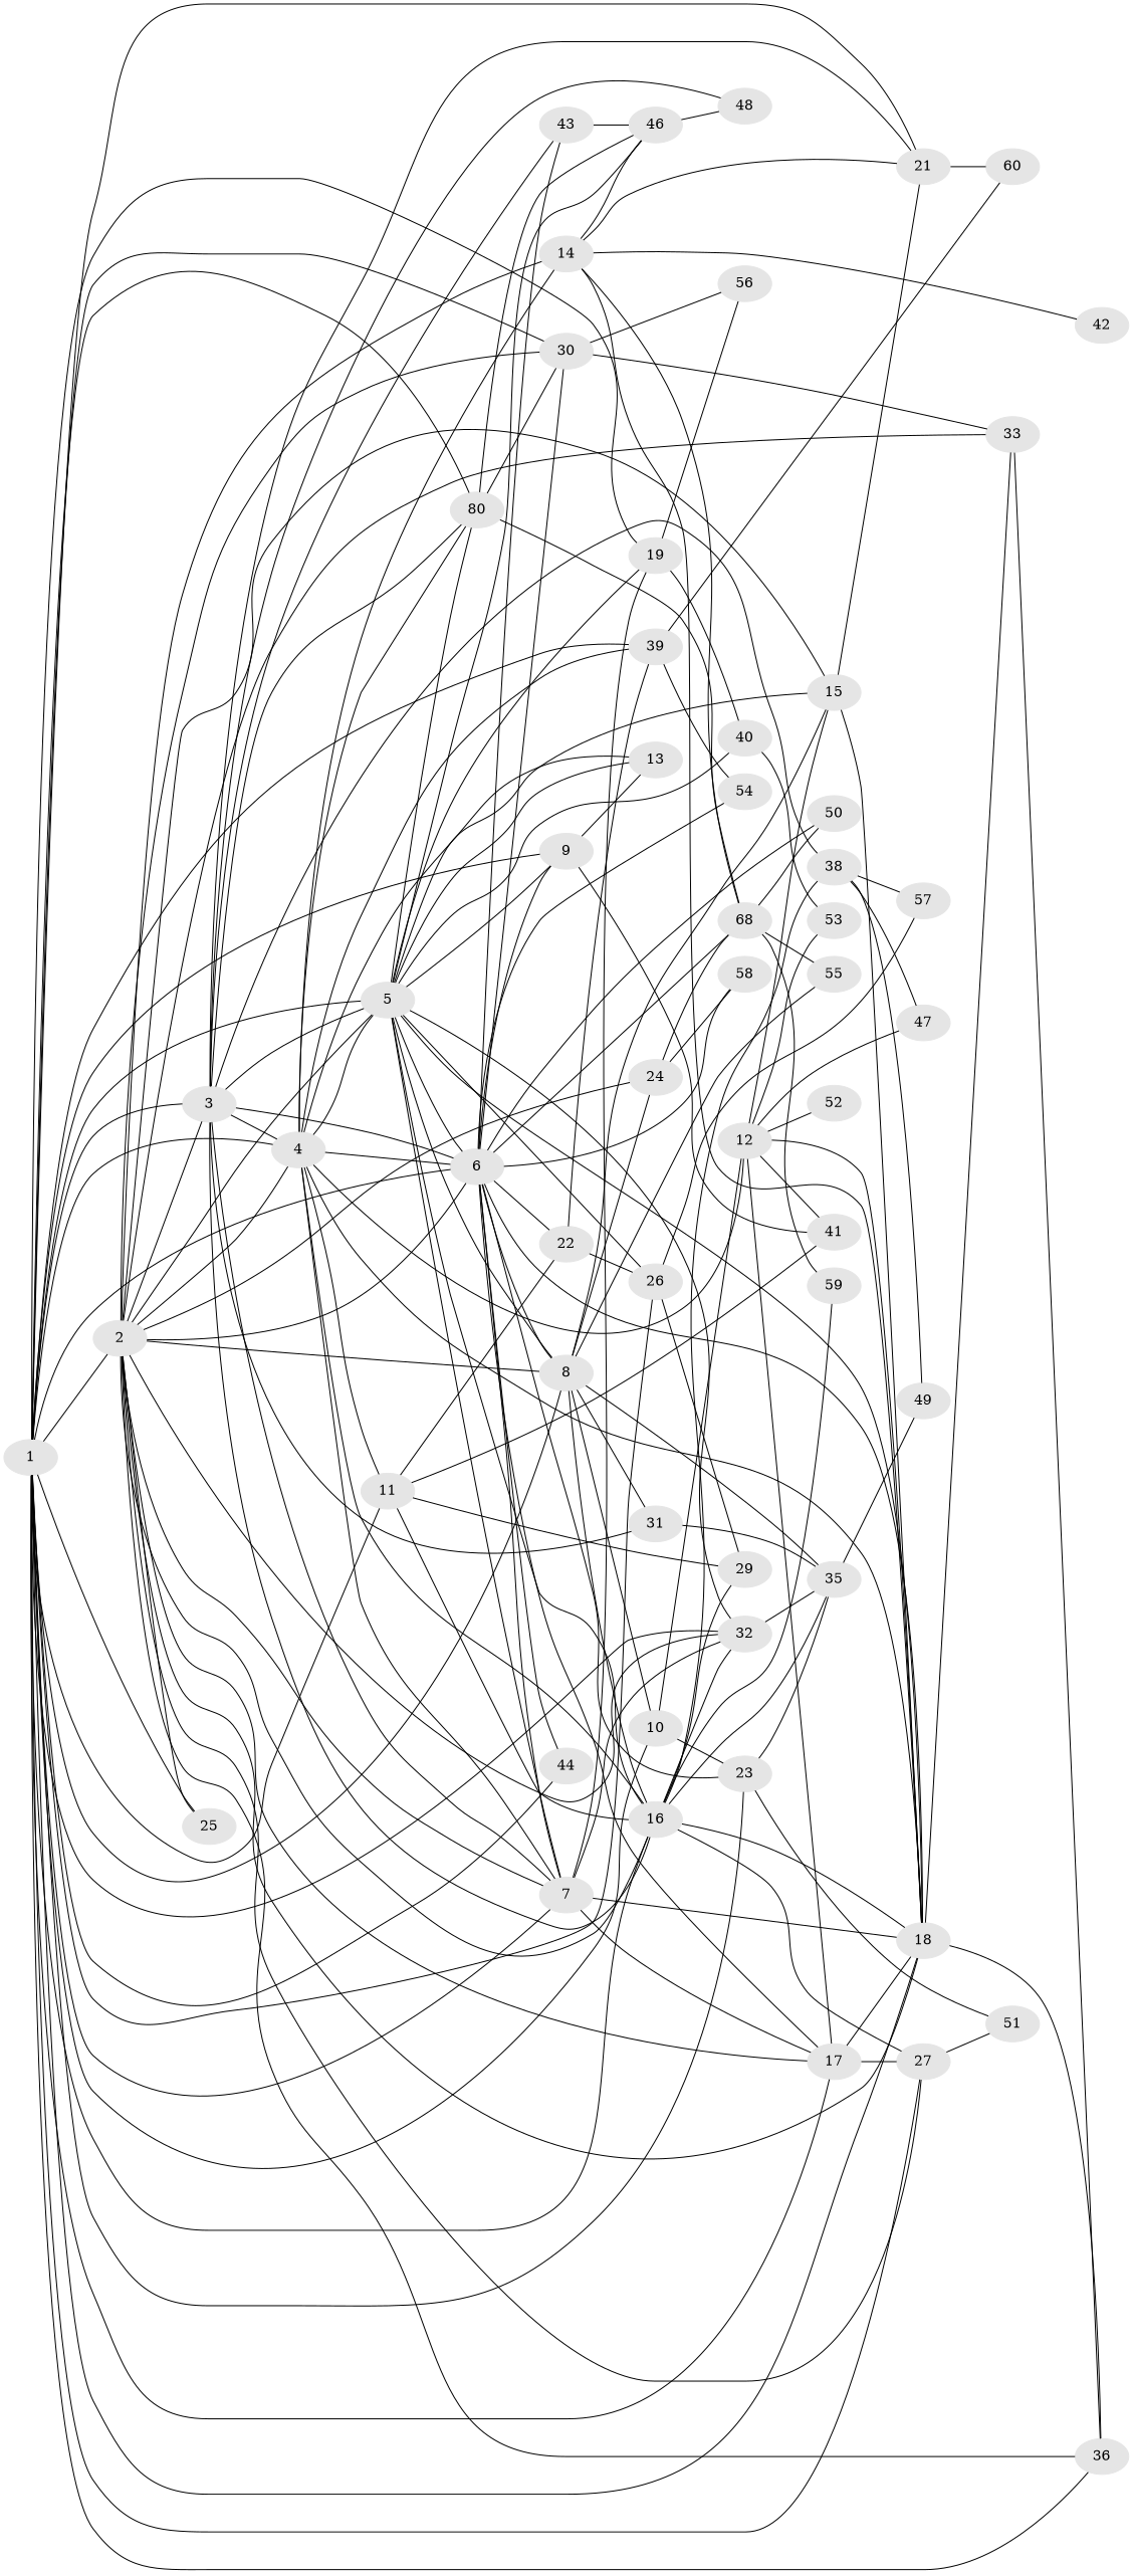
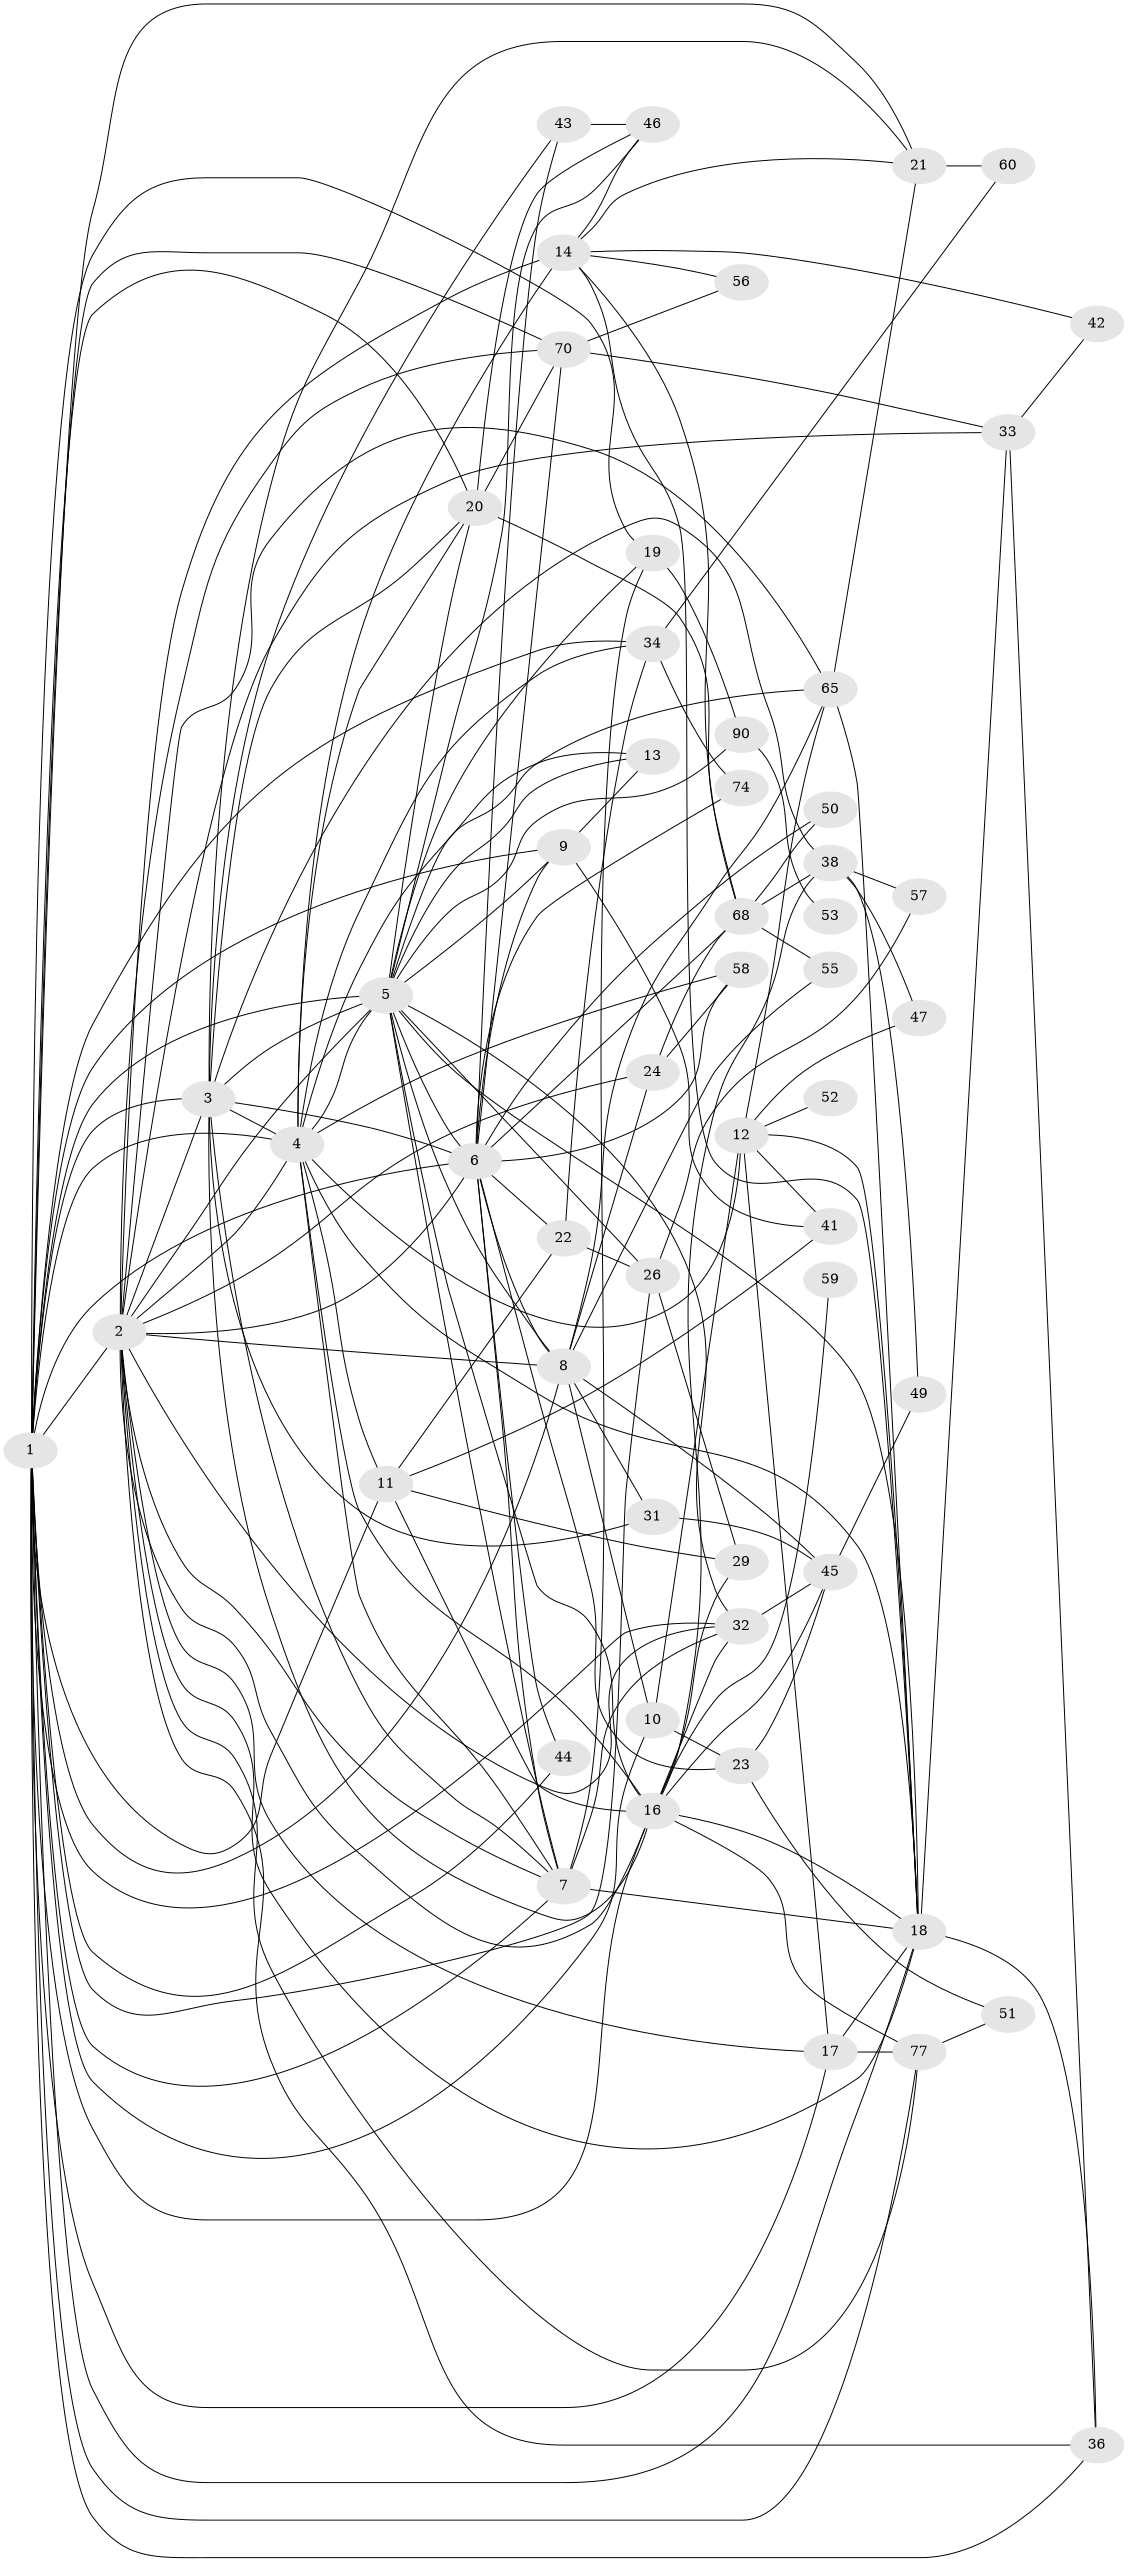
  graph {
    rankdir=LR
    node [color=gray90 style=filled]
    edge [weight=1.0]
    1
    2
    3
    4
    5
    6
    7
    8
    9
    10
    11
    16
    17
    18
    19
-   20 [label=80]
+   20
    21
    23
-   25
    26
-   27
-   30
+   27 [label=77]
+   30 [label=70]
    32
-   34 [label=39]
+   34
    36
    44
    14
-   15
+   15 [label=65]
    24
    33
    31
    38
    43
-   48
    12
    13
-   40
+   40 [label=90]
    46
    22
    n40 [label=68]
    50
-   54
+   54 [label=74]
    58
-   35
+   35 [label=45]
    55
    41
    29
    59
    60
    51
    57
    56
    42
    47
    49
    52
    53
    1 -- 2 [weight=4.0]
    1 -- 3 [weight=3.0]
    1 -- 4 [weight=4.0]
    1 -- 5 [weight=4.0]
    1 -- 6 [weight=3.0]
    1 -- 7 [weight=2.0]
    1 -- 8
    1 -- 9 [weight=2.0]
    1 -- 10
    1 -- 11 [weight=2.0]
    1 -- 16 [weight=12.0]
    1 -- 17
    1 -- 18
    1 -- 19 [weight=3.0]
    1 -- 20 [weight=2.0]
    1 -- 21
-   1 -- 23
-   1 -- 25
    1 -- 26
    1 -- 27
    1 -- 30
    1 -- 32
    1 -- 34
    1 -- 36
    1 -- 44 [weight=2.0]
    2 -- 3 [weight=2.0]
    2 -- 4 [weight=4.0]
    2 -- 5 [weight=4.0]
    2 -- 6 [weight=3.0]
    2 -- 7 [weight=3.0]
    2 -- 8
    2 -- 16 [weight=2.0]
    2 -- 17
    2 -- 18
-   2 -- 25 [weight=2.0]
    2 -- 27
    2 -- 30
    2 -- 32
    2 -- 36 [weight=2.0]
    2 -- 14 [weight=5.0]
    2 -- 15
    2 -- 24
    2 -- 33
    3 -- 4 [weight=2.0]
    3 -- 5
    3 -- 6
    3 -- 7
    3 -- 16
    3 -- 20
    3 -- 21
    3 -- 31 [weight=2.0]
    3 -- 38
    3 -- 43
-   3 -- 48
    4 -- 5 [weight=4.0]
-   4 -- 6 [weight=2.0]
+   4 -- 58 [weight=2.0]
    4 -- 7 [weight=2.0]
    4 -- 11 [weight=2.0]
    4 -- 16
    4 -- 18
    4 -- 20
    4 -- 34 [weight=2.0]
    4 -- 14
    4 -- 12
    4 -- 13
    5 -- 6
    5 -- 7 [weight=2.0]
    5 -- 8
    5 -- 9
    5 -- 16 [weight=2.0]
    5 -- 18
    5 -- 19
    5 -- 20
    5 -- 26
    5 -- 32
    5 -- 15 [weight=3.0]
    5 -- 13
    5 -- 40
    5 -- 46
    6 -- 7
    6 -- 8
    6 -- 9
-   6 -- 17
-   6 -- 18 [weight=2.0]
    6 -- 23
    6 -- 30
    6 -- 44
    6 -- 43
    6 -- 22
    6 -- n40
    6 -- 50
    6 -- 54
    6 -- 58
-   7 -- 17
    7 -- 18 [weight=11.0]
    7 -- 19
    7 -- 32
    8 -- 10
-   8 -- 16
    8 -- 15
    8 -- 24
    8 -- 31
    8 -- 35
    8 -- 55
    9 -- 13
    9 -- 41
    10 -- 23
    10 -- 12
    11 -- 16
    11 -- 22
    11 -- 41
    11 -- 29
    16 -- 18 [weight=2.0]
    16 -- 27
    16 -- 32
    16 -- 38
    16 -- 35
    16 -- 29
    16 -- 59
    17 -- 18
    17 -- 27 [weight=2.0]
    18 -- 36
    18 -- 33
    19 -- 40
    20 -- 30
    20 -- 46
    20 -- n40
    21 -- 60
    23 -- 35
    23 -- 51
    26 -- 29
    26 -- 57
    27 -- 51
    30 -- 33
    30 -- 56
    32 -- 35
    34 -- 54
    34 -- 60
    14 -- 18 [weight=2.0]
    14 -- 21
    14 -- 46
    14 -- n40
-   19 -- 56
+   14 -- 56
    14 -- 42
    15 -- 18
    15 -- 21 [weight=3.0]
    24 -- n40
    24 -- 58
    33 -- 36
+   33 -- 42
    31 -- 35
    38 -- 57
    38 -- 47
    38 -- 49
    43 -- 46
    12 -- 17
    12 -- 18
    12 -- 15
    12 -- 41
    12 -- 47
    12 -- 52
-   12 -- 53
    40 -- 53
-   46 -- 48
    22 -- 26
    22 -- 34
    n40 -- 50
    n40 -- 55
-   n40 -- 59
+   n40 -- 38
    35 -- 49
  }
